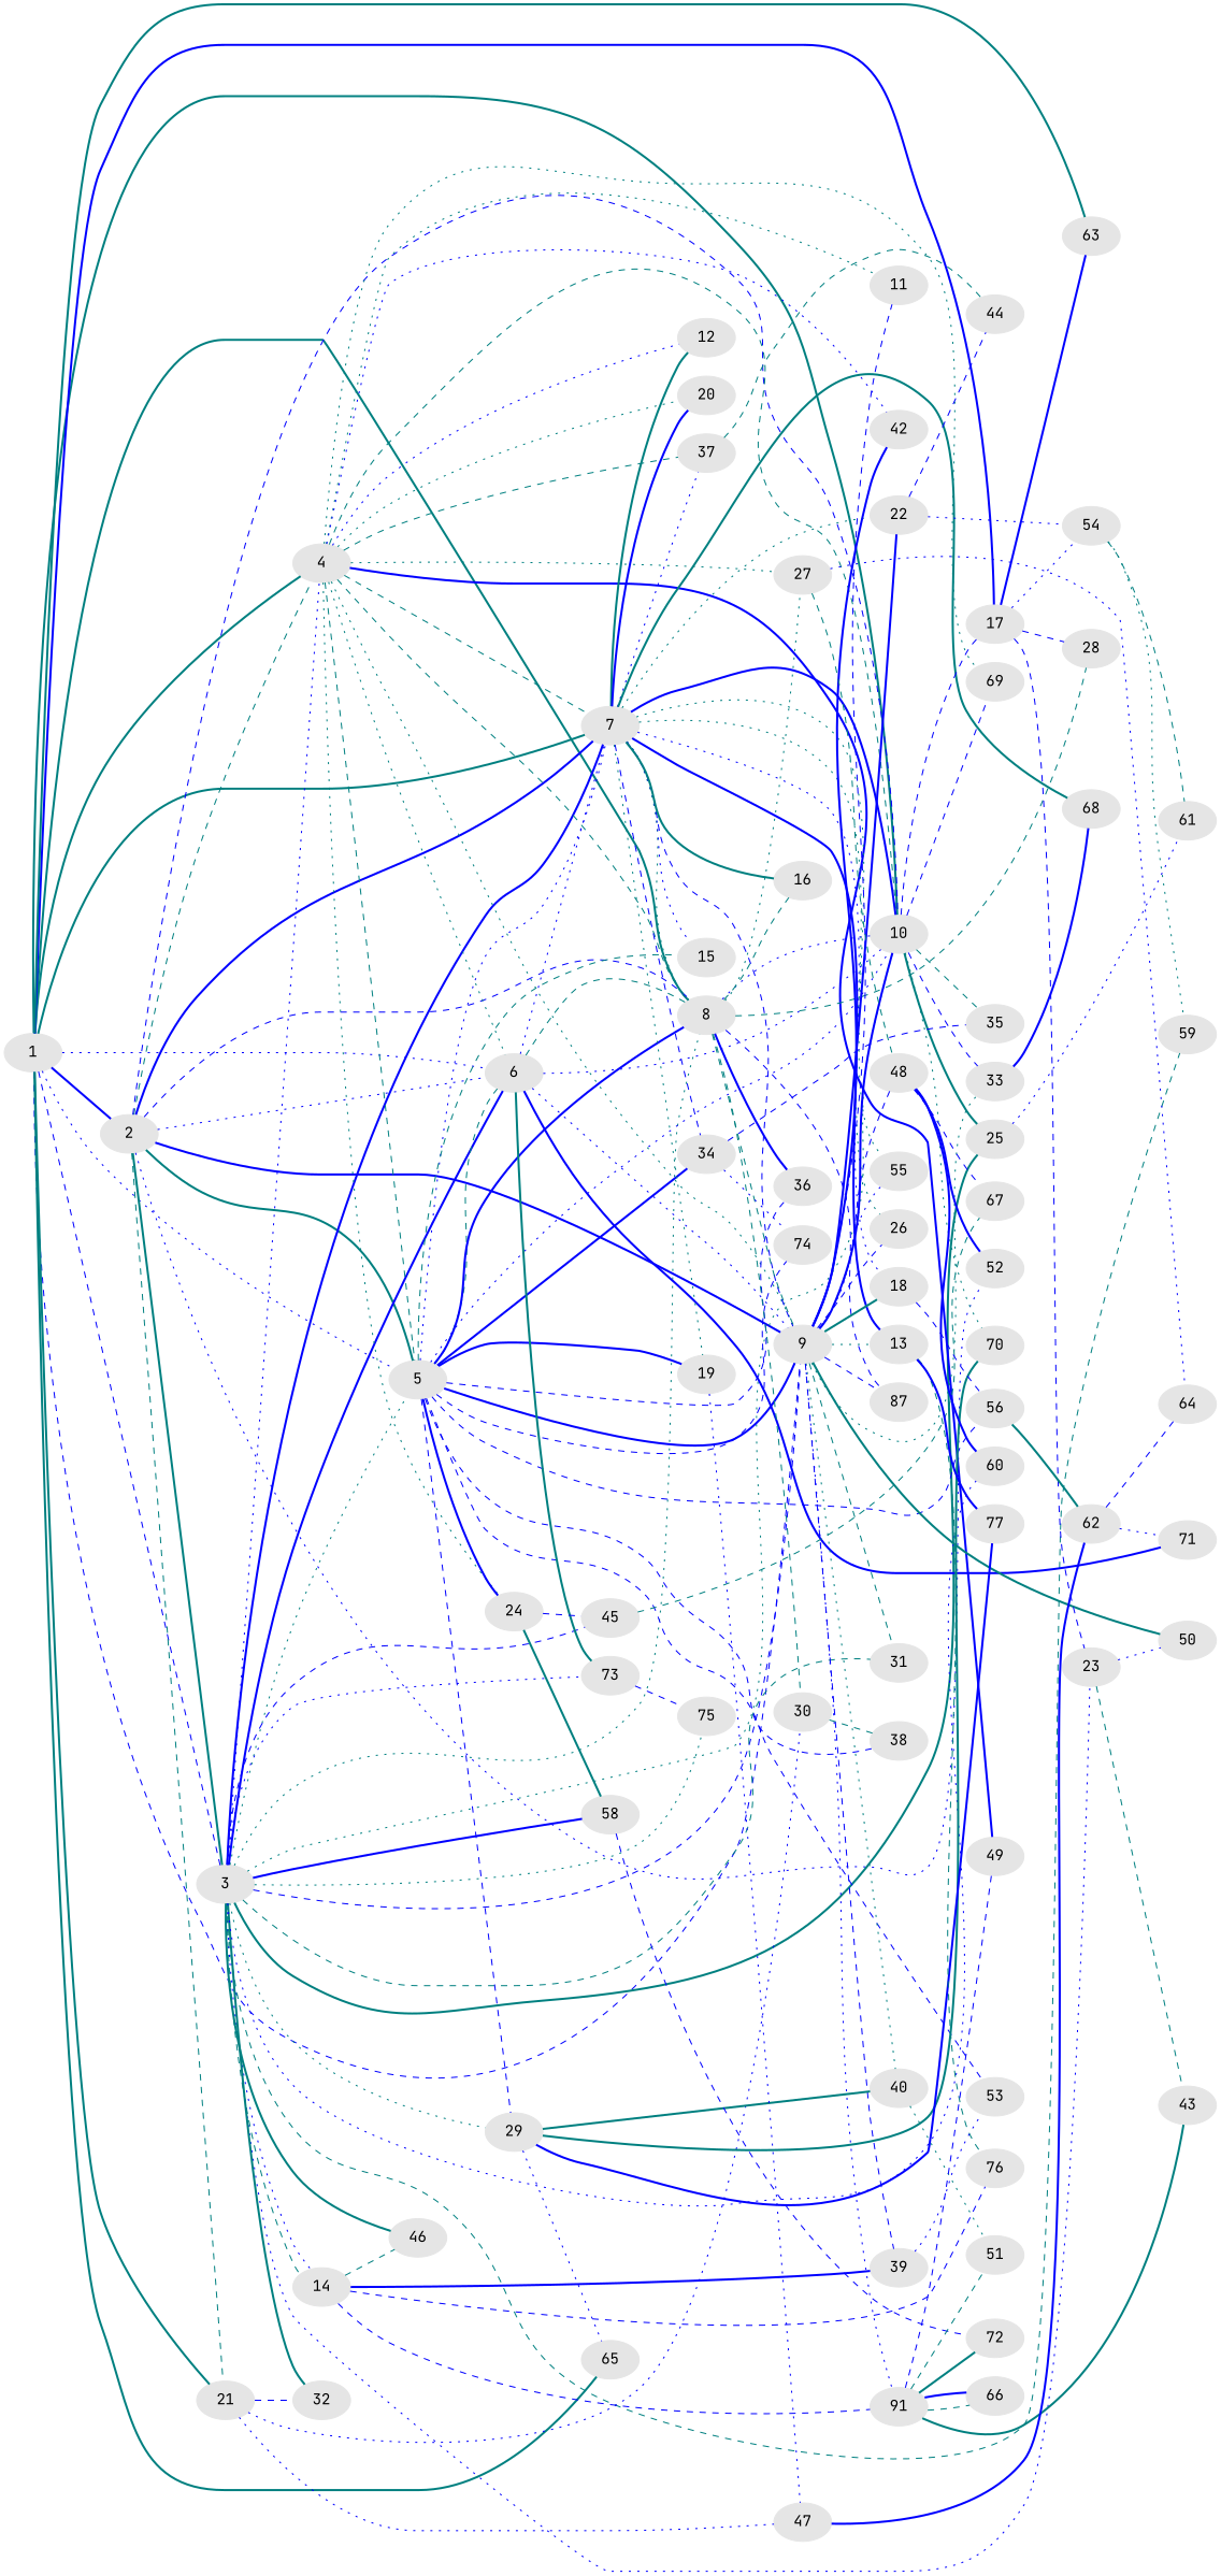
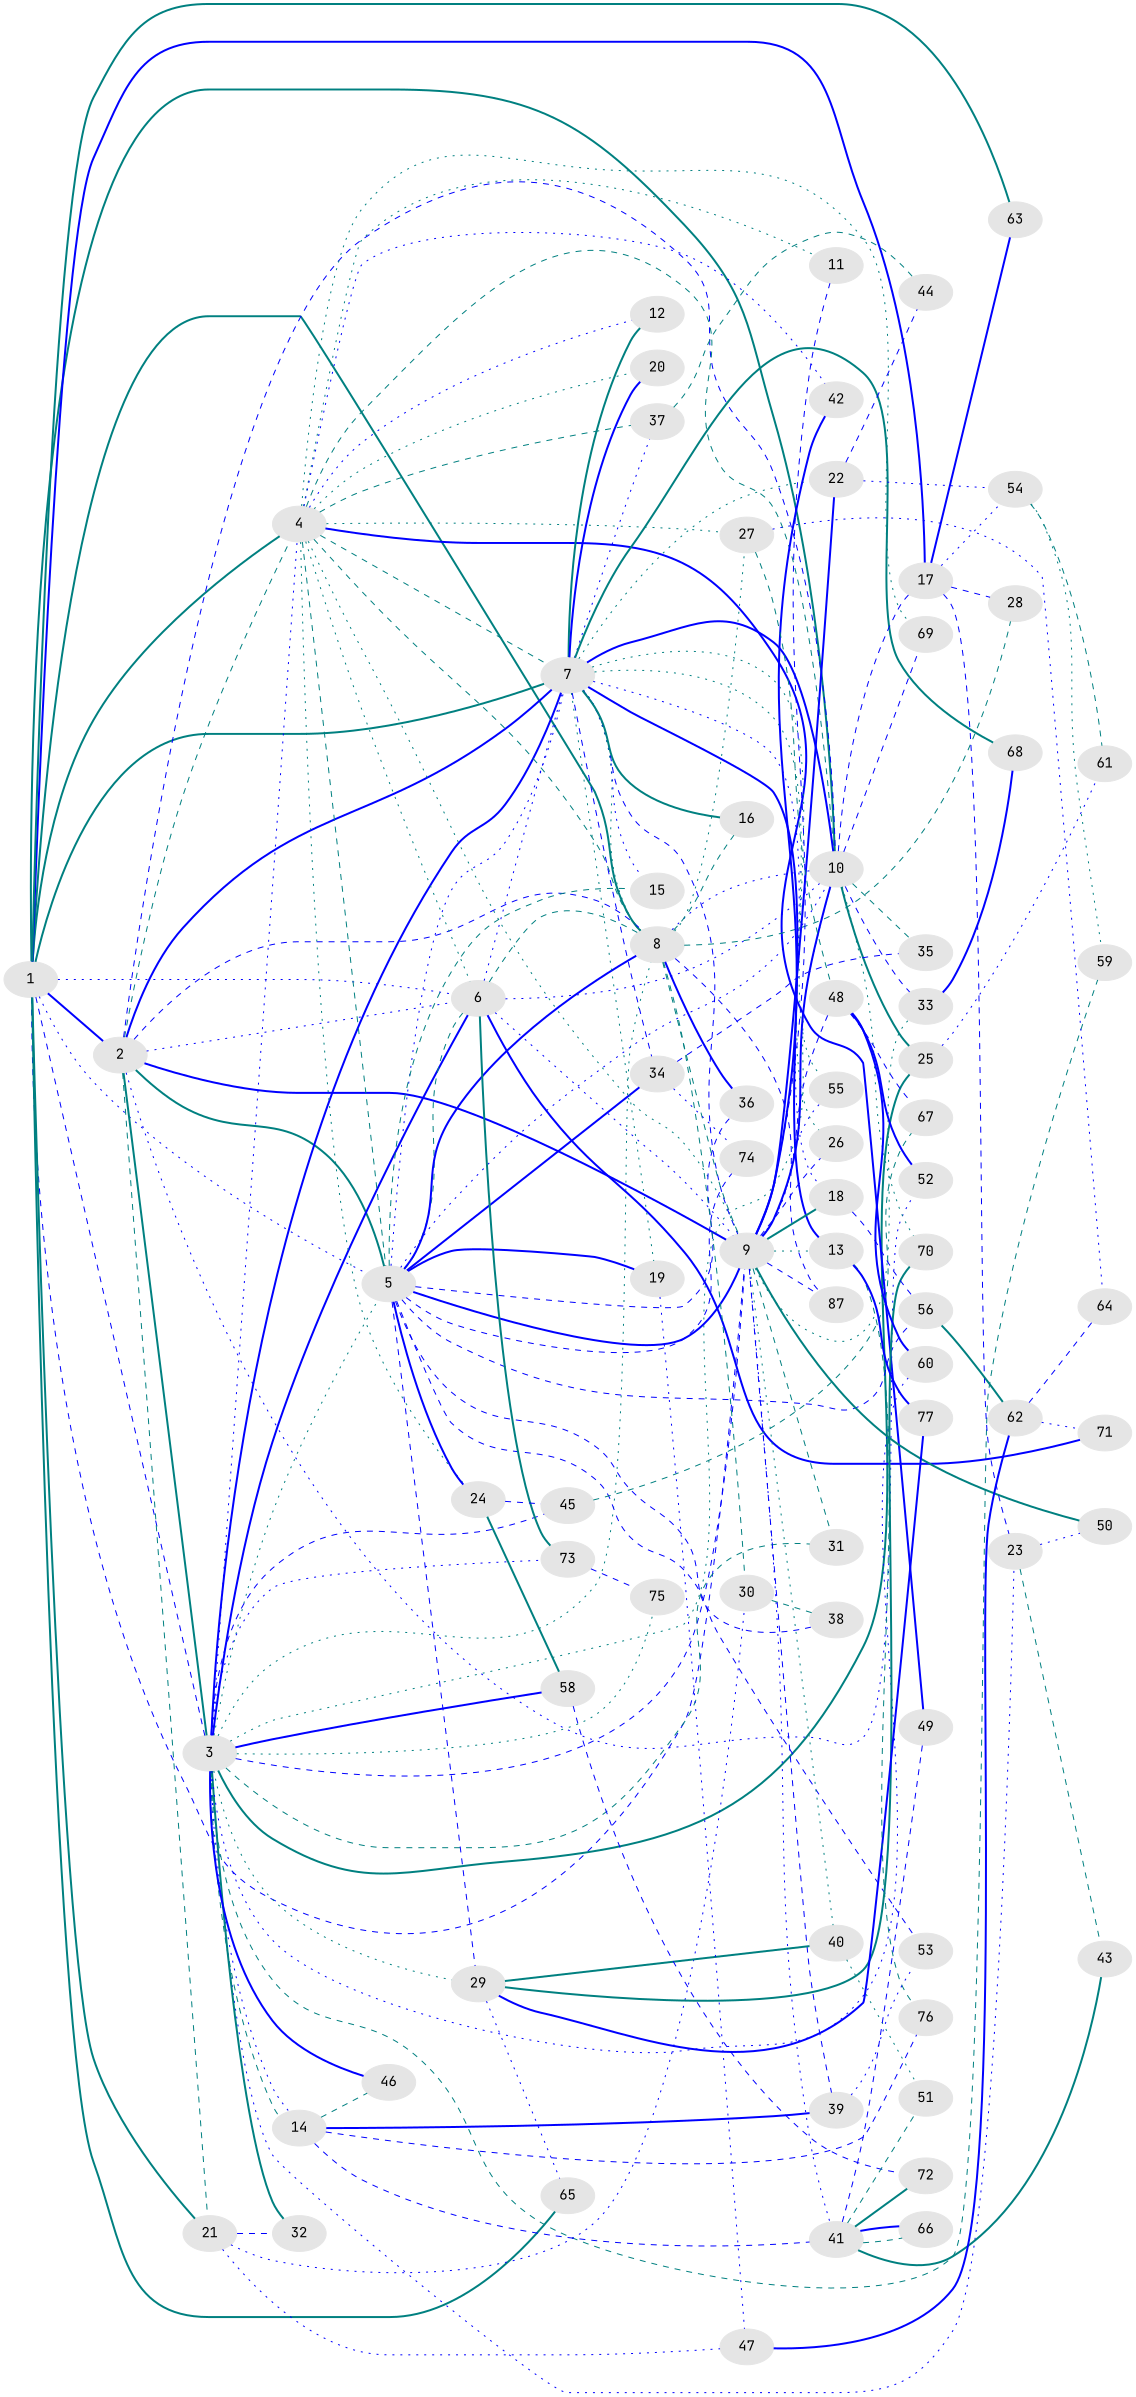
  graph {
    fontname="JetBrains Mono"
    rankdir=LR
    node [color=gray90 fontname="JetBrains Mono" style=filled]
    edge [color=blue fontname="JetBrains Mono" style=dashed]
    1
    2
    3
    4
    5
    6
    7
    8
    9
    10
    17
    21
    63
    65
    52
    14
    23
    25
    29
    31
    32
    45
    46
    58
    59
    60
    73
    75
    11
    12
    20
    24
    27
    37
    42
    49
    69
    15
    19
    34
    36
    38
    53
    56
    74
    71
    13
    16
    18
    22
    26
    55
    68
    28
    30
    n56 [label=87]
    33
    39
    40
-   41 [label=91]
+   41
    48
    50
    35
    70
    54
    47
    76
    43
    61
    77
    67
    72
    64
    44
    62
    51
    66
    1 -- 2 [style=bold]
    1 -- 3
    1 -- 4 [color=teal style=bold]
    1 -- 5 [style=dotted]
    1 -- 6 [style=dotted]
    1 -- 7 [color=teal style=bold]
    1 -- 8 [color=teal style=bold]
    1 -- 9
    1 -- 10 [color=teal style=bold]
    1 -- 17 [style=bold]
    1 -- 21 [color=teal style=bold]
    1 -- 63 [color=teal style=bold]
    1 -- 65 [color=teal style=bold]
    2 -- 3 [color=teal style=bold]
    2 -- 4 [color=teal]
    2 -- 5 [color=teal style=bold]
    2 -- 6 [style=dotted]
    2 -- 7 [style=bold]
    2 -- 8
    2 -- 9 [style=bold]
    2 -- 10
    2 -- 21 [color=teal]
    2 -- 52 [style=dotted]
    3 -- 4 [style=dotted]
    3 -- 5 [color=teal style=dotted]
    3 -- 6 [style=bold]
    3 -- 7 [style=bold]
    3 -- 8 [color=teal style=dotted]
    3 -- 9
    3 -- 10 [color=teal style=dotted]
    3 -- 14 [color=teal]
    3 -- 14 [style=dotted]
    3 -- 23 [style=dotted]
    3 -- 25 [color=teal style=bold]
    3 -- 29 [color=teal style=dotted]
    3 -- 31 [color=teal]
    3 -- 32 [color=teal style=bold]
    3 -- 45
-   3 -- 46 [color=teal style=bold]
+   3 -- 46 [style=bold]
    3 -- 58 [style=bold]
    3 -- 59 [color=teal]
    3 -- 60 [style=dotted]
    3 -- 73 [style=dotted]
    3 -- 75 [color=teal style=dotted]
    4 -- 5 [color=teal]
    4 -- 6 [color=teal style=dotted]
    4 -- 7 [color=teal]
    4 -- 8 [color=teal]
    4 -- 9 [color=teal style=dotted]
    4 -- 10 [color=teal]
    4 -- 11 [color=teal style=dotted]
    4 -- 12 [style=dotted]
    4 -- 20 [color=teal style=dotted]
    4 -- 24 [color=teal style=dotted]
    4 -- 27 [color=teal style=dotted]
    4 -- 37 [color=teal]
    4 -- 42 [style=dotted]
    4 -- 49 [style=bold]
    4 -- 69 [color=teal style=dotted]
    5 -- 6 [color=teal]
    5 -- 7 [style=dotted]
    5 -- 8 [style=bold]
    5 -- 9 [style=bold]
    5 -- 10 [style=dotted]
    5 -- 29
    5 -- 24 [style=bold]
    5 -- 15 [color=teal]
    5 -- 19 [style=bold]
    5 -- 34 [style=bold]
    5 -- 36
    5 -- 38
    5 -- 53
    5 -- 56
    5 -- 74
    6 -- 7 [style=dotted]
    6 -- 8 [color=teal]
    6 -- 9 [style=dotted]
    6 -- 10 [style=dotted]
    6 -- 73 [color=teal style=bold]
    6 -- 71 [style=bold]
    7 -- 8 [color=teal style=dotted]
    7 -- 9
    7 -- 10 [style=bold]
    7 -- 12 [color=teal style=bold]
    7 -- 20 [style=bold]
    7 -- 37 [style=dotted]
    7 -- 15 [style=dotted]
    7 -- 19 [color=teal style=dotted]
    7 -- 34
    7 -- 13 [style=bold]
    7 -- 16 [color=teal style=bold]
    7 -- 18 [style=dotted]
    7 -- 22 [color=teal style=dotted]
    7 -- 26 [color=teal style=dotted]
    7 -- 55 [color=teal style=dotted]
    7 -- 68 [color=teal style=bold]
    8 -- 9 [color=teal]
    8 -- 10 [style=dotted]
    8 -- 27 [color=teal style=dotted]
    8 -- 36 [style=bold]
    8 -- 16 [color=teal]
    8 -- 28 [color=teal]
    8 -- 30 [color=teal]
    8 -- n56
    9 -- 10 [style=bold]
    9 -- 31 [color=teal]
    9 -- 11
    9 -- 42 [style=bold]
    9 -- 13 [color=teal style=dotted]
    9 -- 18 [color=teal style=bold]
    9 -- 22 [style=bold]
    9 -- 26
    9 -- 55 [style=dotted]
    9 -- n56
    9 -- 33 [color=teal style=dotted]
    9 -- 39
    9 -- 40 [color=teal style=dotted]
    9 -- 41 [style=dotted]
    9 -- 48
    9 -- 50 [color=teal style=bold]
    10 -- 17
    10 -- 25 [color=teal style=bold]
    10 -- 69
    10 -- 33
    10 -- 35 [color=teal]
    10 -- 70 [color=teal style=dotted]
    17 -- 63 [style=bold]
    17 -- 23
    17 -- 28
    17 -- 54 [style=dotted]
    21 -- 32
    21 -- 30 [style=dotted]
    21 -- 47 [style=dotted]
    14 -- 46 [color=teal]
    14 -- 39 [style=bold]
    14 -- 41
    14 -- 76
    23 -- 50 [style=dotted]
    23 -- 43 [color=teal]
    25 -- 61 [style=dotted]
    29 -- 65 [style=dotted]
    29 -- 40 [color=teal style=bold]
    29 -- 70 [color=teal style=bold]
    29 -- 77 [style=bold]
    45 -- 67 [color=teal]
    58 -- 72
    73 -- 75
    24 -- 45
    24 -- 58 [color=teal style=bold]
    27 -- 48 [color=teal]
    27 -- 64 [style=dotted]
    37 -- 44 [color=teal]
    19 -- 47 [style=dotted]
    34 -- 74 [style=dotted]
    34 -- 35
    56 -- 62 [color=teal style=bold]
    13 -- 76 [color=teal]
    13 -- 77 [style=bold]
    18 -- 56
    22 -- 54 [style=dotted]
    22 -- 44
    30 -- 38 [color=teal]
    33 -- 68 [style=bold]
    39 -- 53 [style=dotted]
    40 -- 51 [color=teal style=dotted]
    41 -- 49
    41 -- 43 [color=teal style=bold]
    41 -- 72 [color=teal style=bold]
    41 -- 51 [color=teal]
    41 -- 66 [color=teal]
    41 -- 66 [style=bold]
    48 -- 52 [style=bold]
    48 -- 60 [style=bold]
    48 -- 67
    54 -- 59 [color=teal style=dotted]
    54 -- 61 [color=teal]
    47 -- 62 [style=bold]
    62 -- 71 [style=dotted]
    62 -- 64
  }
